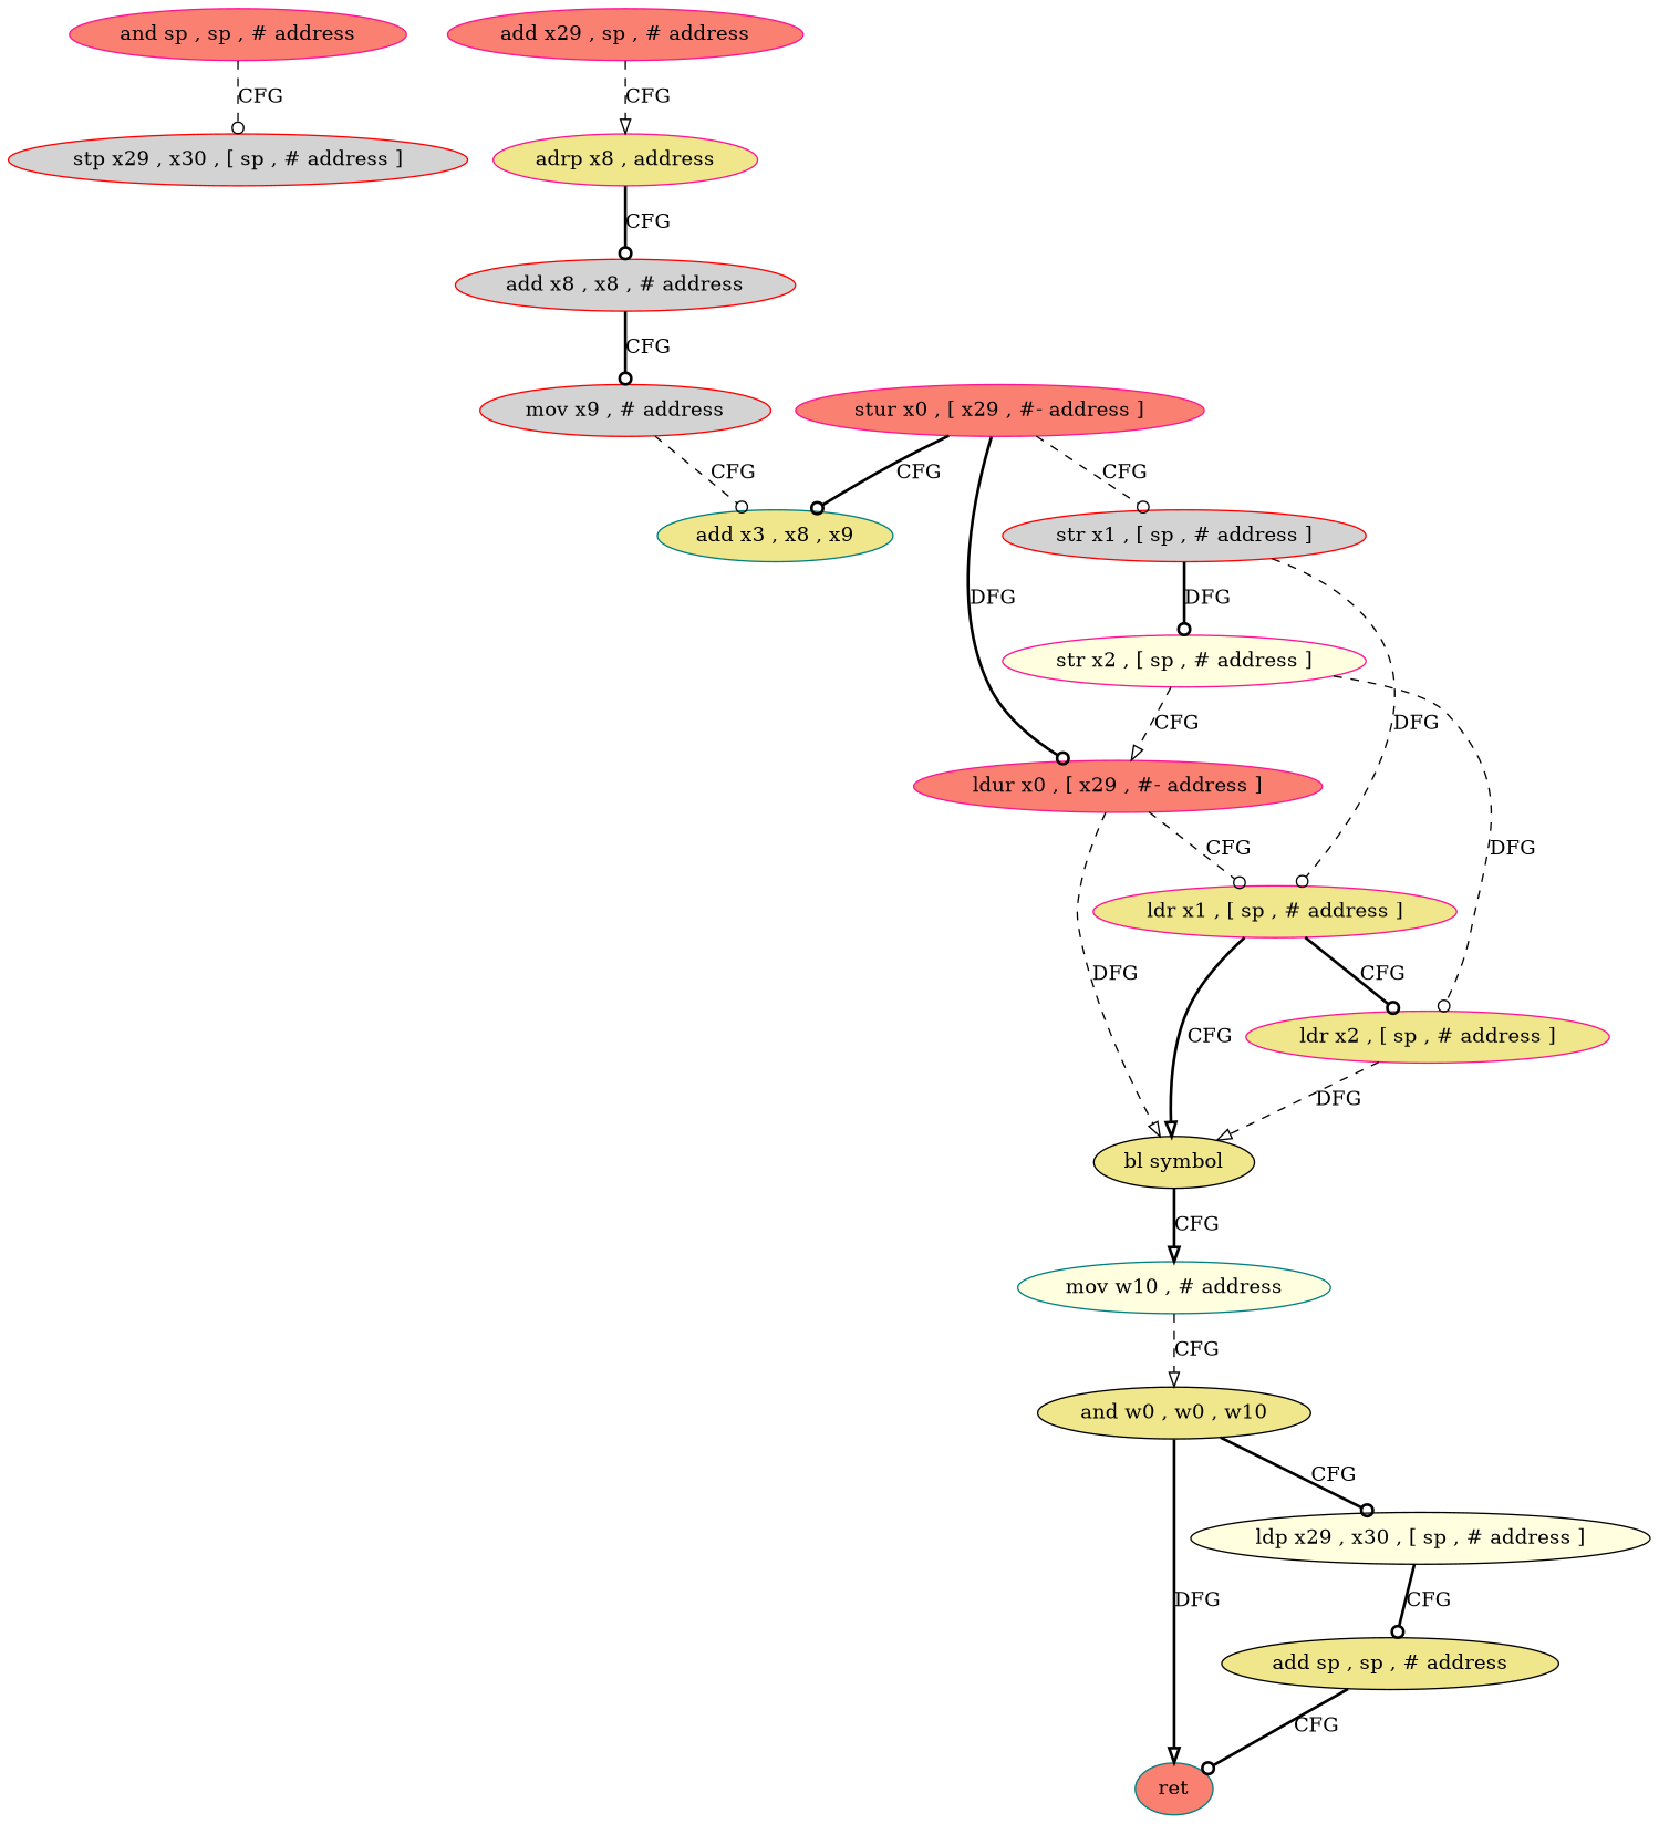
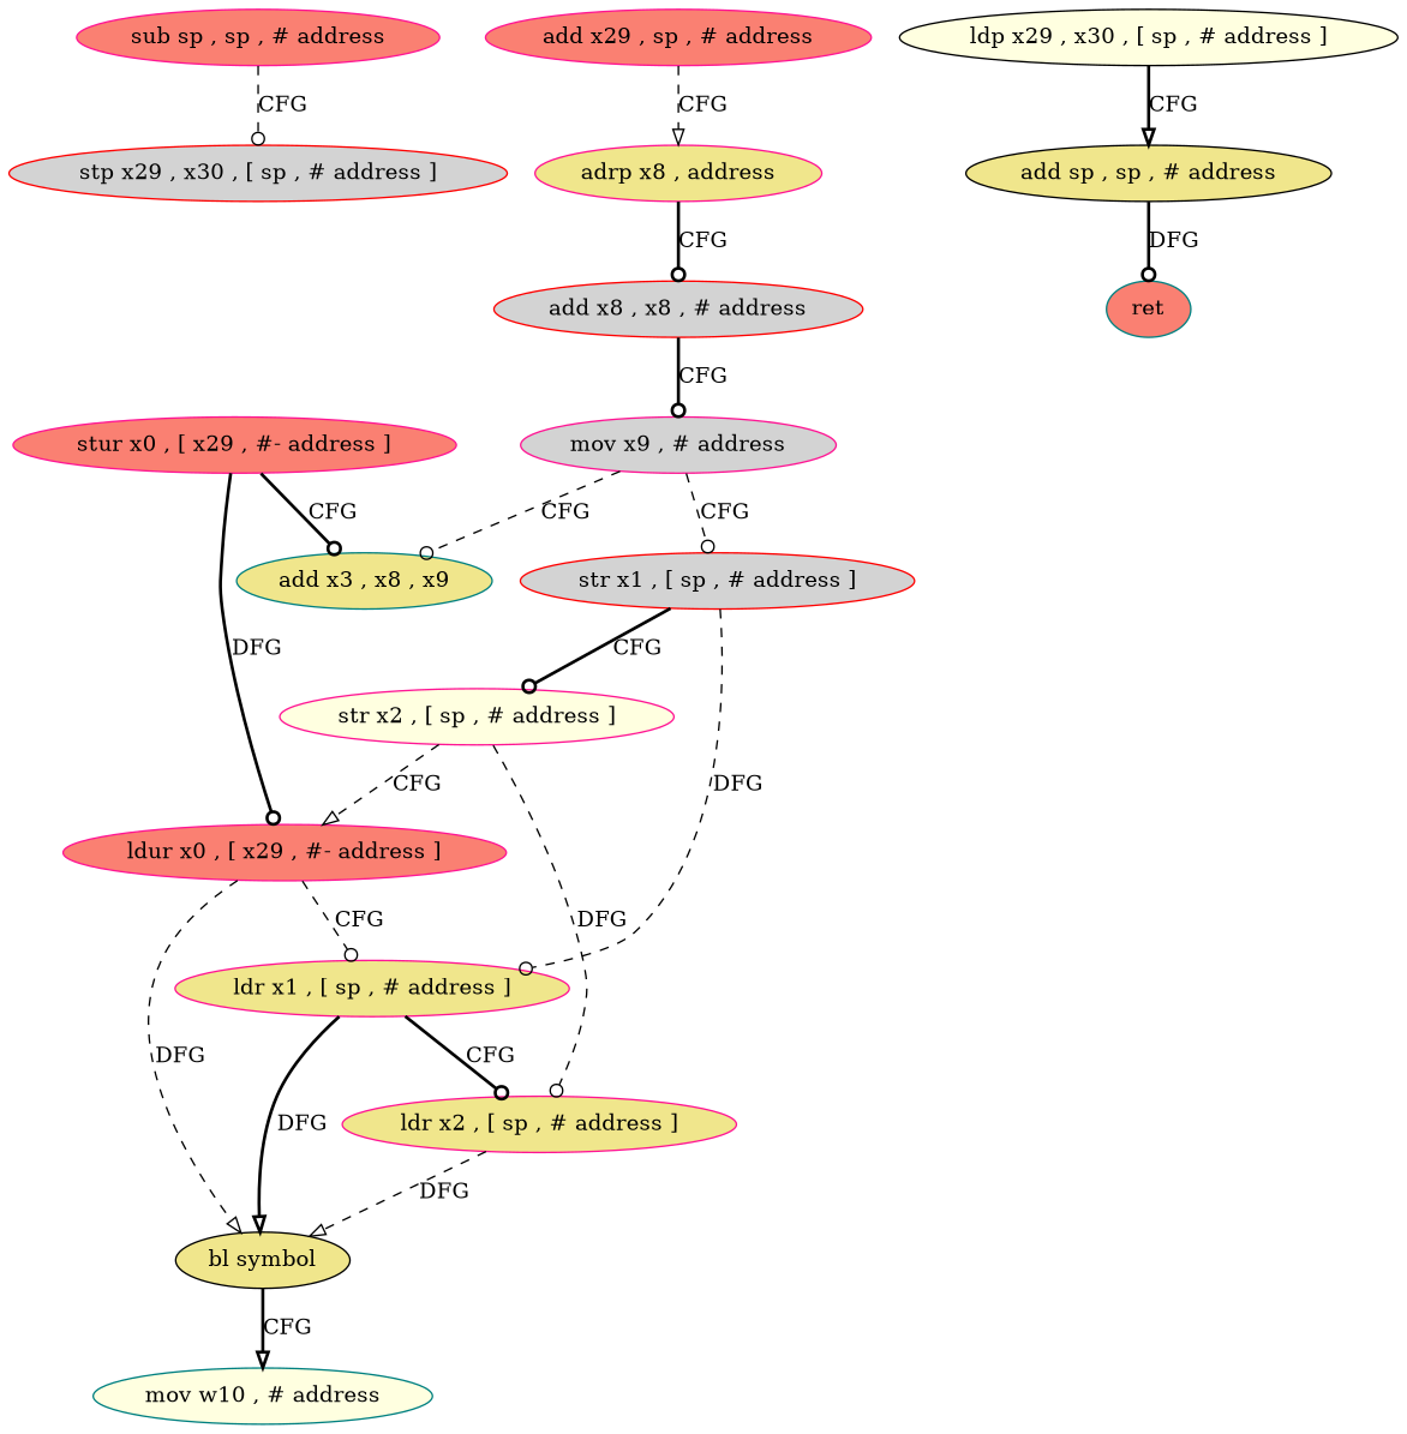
  digraph {
    node [color=deeppink fillcolor=khaki style=filled]
    edge [arrowhead=odot style=bold]
-   n1 [fillcolor=salmon label="and sp , sp , # address"]
+   n1 [fillcolor=salmon label="sub sp , sp , # address"]
    n2 [color=red fillcolor=lightgrey label="stp x29 , x30 , [ sp , # address ]"]
    n3 [fillcolor=salmon label="add x29 , sp , # address"]
    n4 [label="adrp x8 , address"]
    n5 [color=red fillcolor=lightgrey label="add x8 , x8 , # address"]
-   n6 [color=red fillcolor=lightgrey label="mov x9 , # address"]
+   n6 [fillcolor=lightgrey label="mov x9 , # address"]
    n7 [color=teal label="add x3 , x8 , x9"]
    n8 [fillcolor=salmon label="stur x0 , [ x29 , #- address ]"]
    n9 [color=red fillcolor=lightgrey label="str x1 , [ sp , # address ]"]
    n10 [fillcolor=salmon label="ldur x0 , [ x29 , #- address ]"]
    n11 [fillcolor=lightyellow label="str x2 , [ sp , # address ]"]
    n12 [label="ldr x1 , [ sp , # address ]"]
    n13 [color=black label="bl symbol"]
    n14 [label="ldr x2 , [ sp , # address ]"]
    n15 [color=teal fillcolor=lightyellow label="mov w10 , # address"]
-   n16 [color=black label="and w0 , w0 , w10"]
    n17 [color=black fillcolor=lightyellow label="ldp x29 , x30 , [ sp , # address ]"]
    n18 [color=teal fillcolor=salmon label=ret]
    n19 [color=black label="add sp , sp , # address"]
    n1 -> n2 [label=CFG style=dashed]
    n3 -> n4 [arrowhead=onormal label=CFG style=dashed]
    n4 -> n5 [label=CFG]
    n5 -> n6 [label=CFG]
    n6 -> n7 [label=CFG style=dashed]
    n8 -> n7 [label=CFG]
-   n8 -> n9 [label=CFG style=dashed]
+   n6 -> n9 [label=CFG style=dashed]
    n8 -> n10 [label=DFG]
-   n9 -> n11 [label=DFG]
+   n9 -> n11 [label=CFG]
    n9 -> n12 [label=DFG style=dashed]
    n10 -> n12 [label=CFG style=dashed]
    n10 -> n13 [arrowhead=onormal label=DFG style=dashed]
    n11 -> n10 [arrowhead=onormal label=CFG style=dashed]
    n11 -> n14 [label=DFG style=dashed]
-   n12 -> n13 [arrowhead=onormal label=CFG]
+   n12 -> n13 [arrowhead=onormal label=DFG]
    n12 -> n14 [label=CFG]
    n13 -> n15 [arrowhead=onormal label=CFG]
    n14 -> n13 [arrowhead=onormal label=DFG style=dashed]
-   n15 -> n16 [arrowhead=onormal label=CFG style=dashed]
-   n16 -> n17 [label=CFG]
-   n16 -> n18 [arrowhead=onormal label=DFG]
-   n17 -> n19 [label=CFG]
-   n19 -> n18 [label=CFG]
+   n17 -> n19 [arrowhead=onormal label=CFG]
+   n19 -> n18 [label=DFG]
  }
